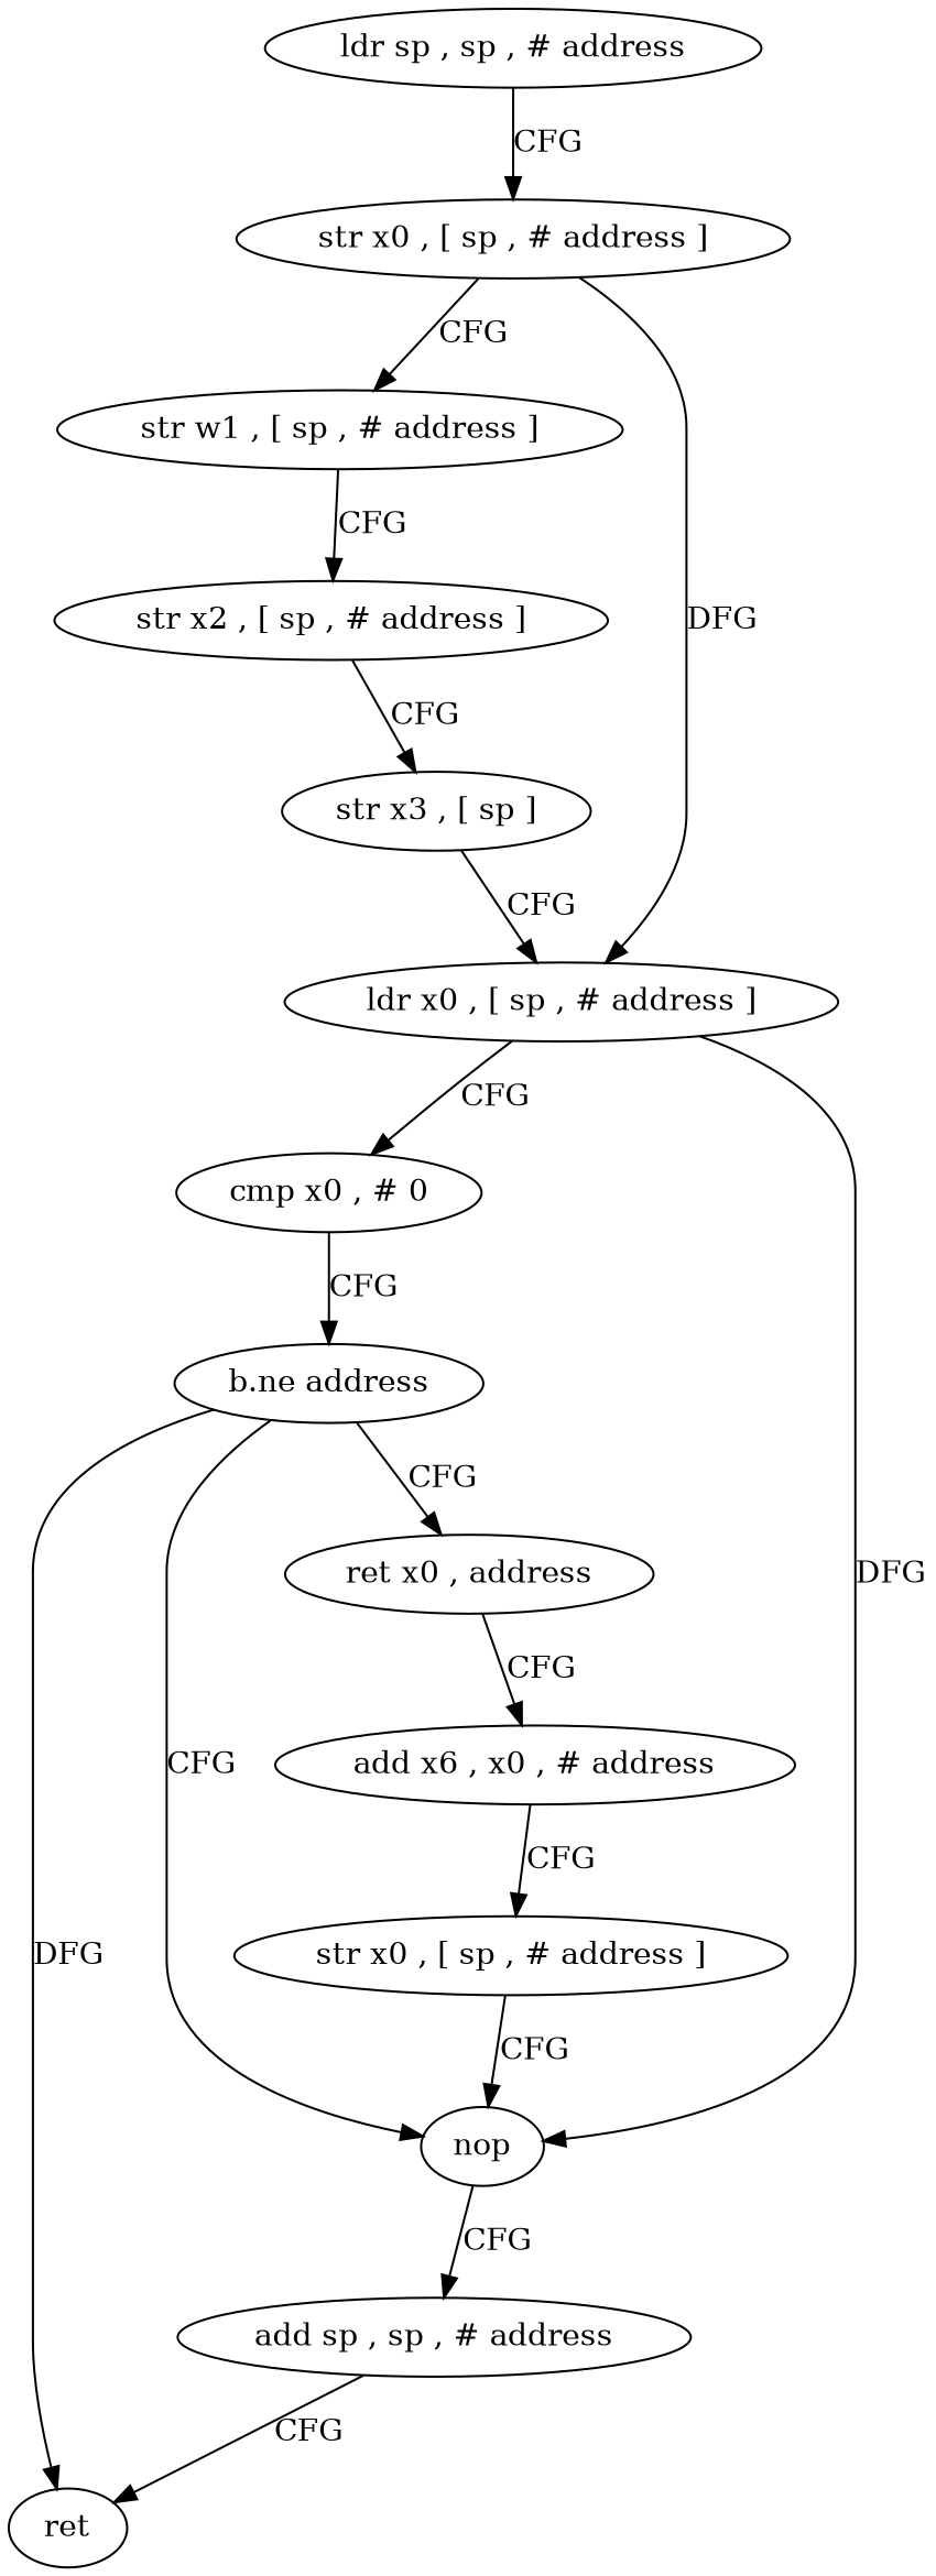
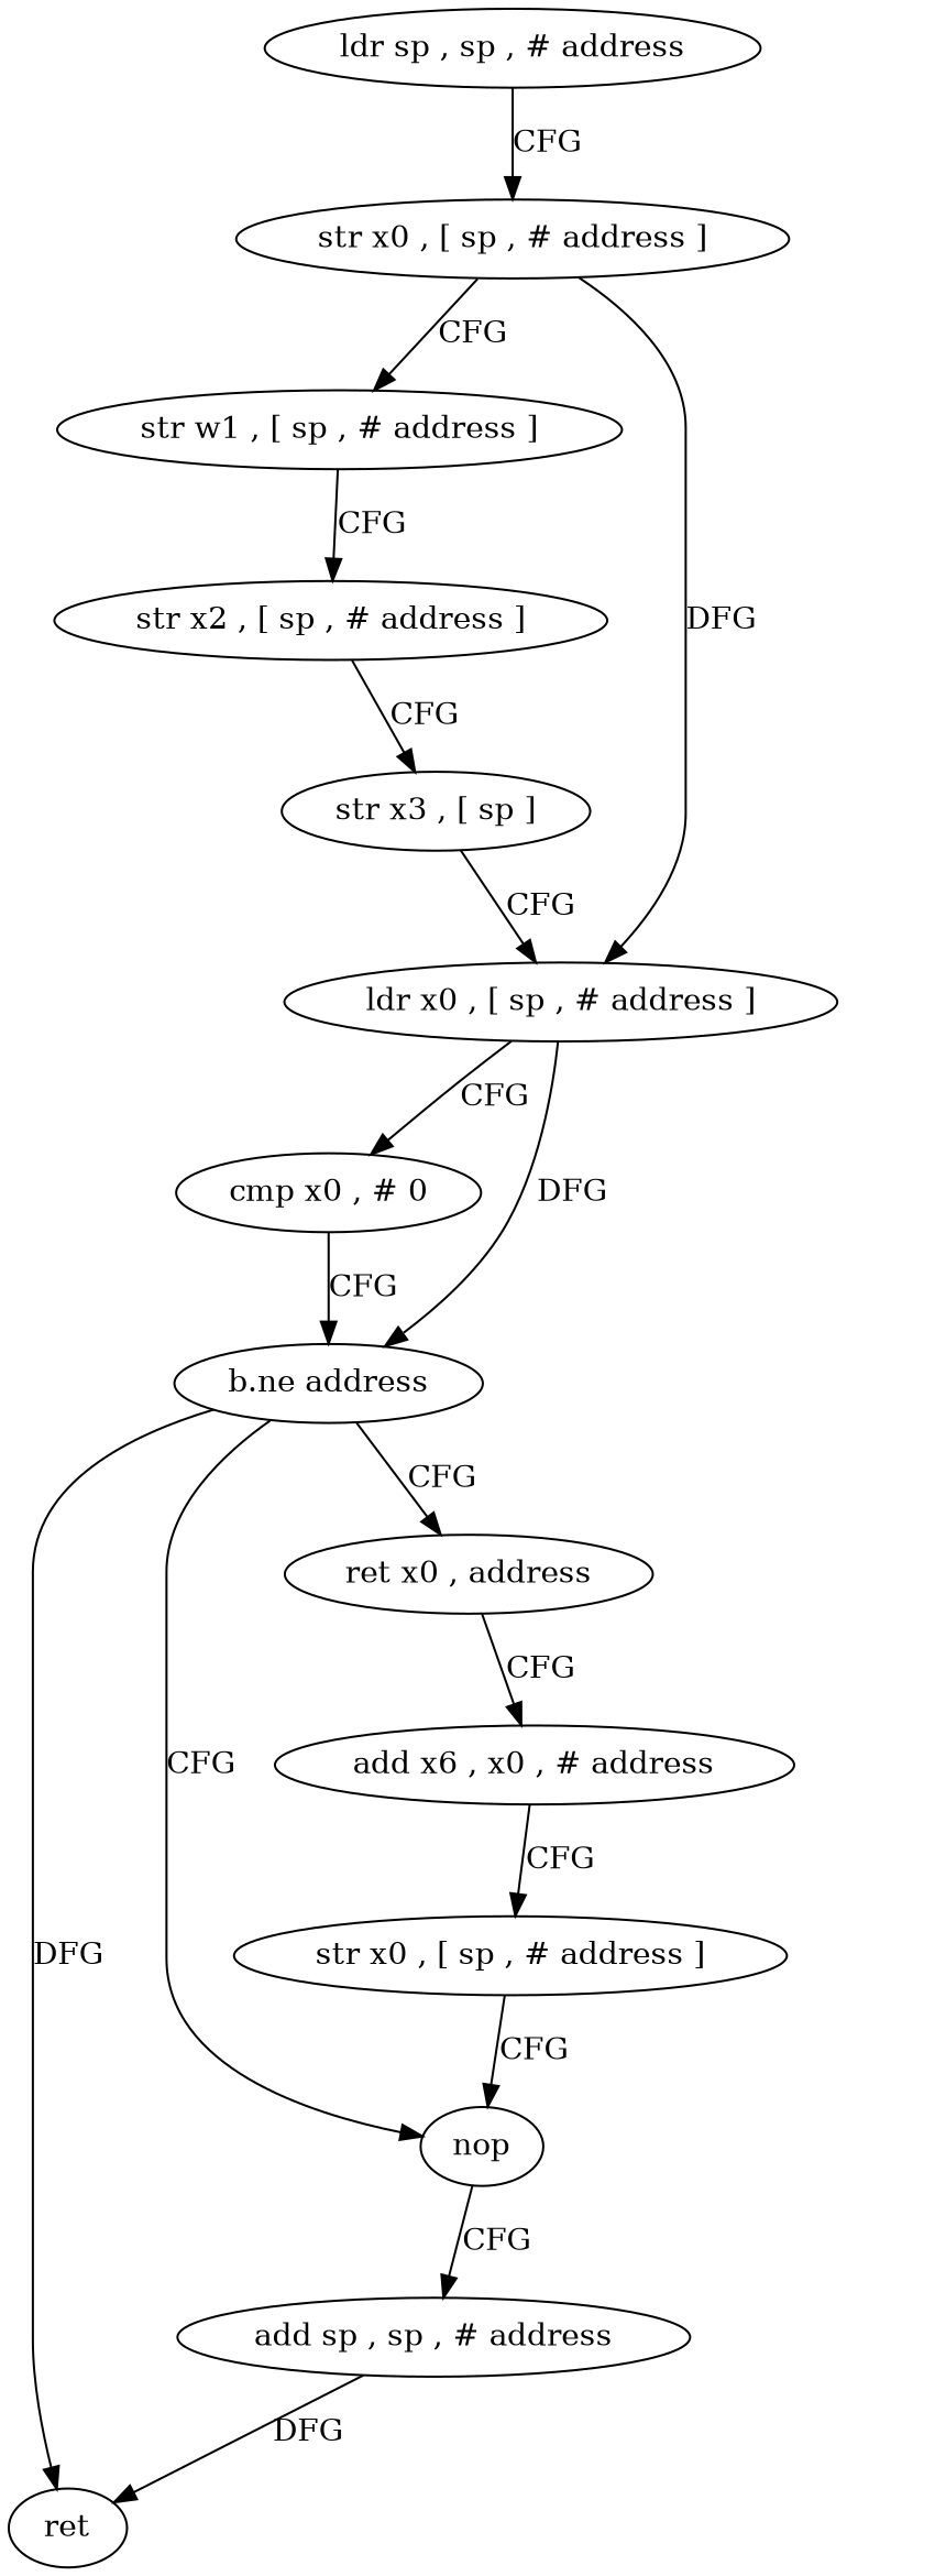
  digraph {
    n1 [label="ldr sp , sp , # address"]
    n2 [label="str x0 , [ sp , # address ]"]
    n3 [label="str w1 , [ sp , # address ]"]
    n4 [label="ldr x0 , [ sp , # address ]"]
    n5 [label="str x2 , [ sp , # address ]"]
    n6 [label="cmp x0 , # 0"]
    n7 [label="b.ne address"]
    n8 [label="str x3 , [ sp ]"]
    n9 [label=ret]
    n10 [label=nop]
    n11 [label="ret x0 , address"]
    n12 [label="add sp , sp , # address"]
    n13 [label="add x6 , x0 , # address"]
    n14 [label="str x0 , [ sp , # address ]"]
    n1 -> n2 [label=CFG]
    n2 -> n3 [label=CFG]
    n2 -> n4 [label=DFG]
    n3 -> n5 [label=CFG]
    n4 -> n6 [label=CFG]
-   n4 -> n10 [label=DFG]
+   n4 -> n7 [label=DFG]
    n5 -> n8 [label=CFG]
    n6 -> n7 [label=CFG]
    n7 -> n9 [label=DFG]
    n7 -> n10 [label=CFG]
    n7 -> n11 [label=CFG]
    n8 -> n4 [label=CFG]
    n10 -> n12 [label=CFG]
    n11 -> n13 [label=CFG]
-   n12 -> n9 [label=CFG]
+   n12 -> n9 [label=DFG]
    n13 -> n14 [label=CFG]
    n14 -> n10 [label=CFG]
  }
